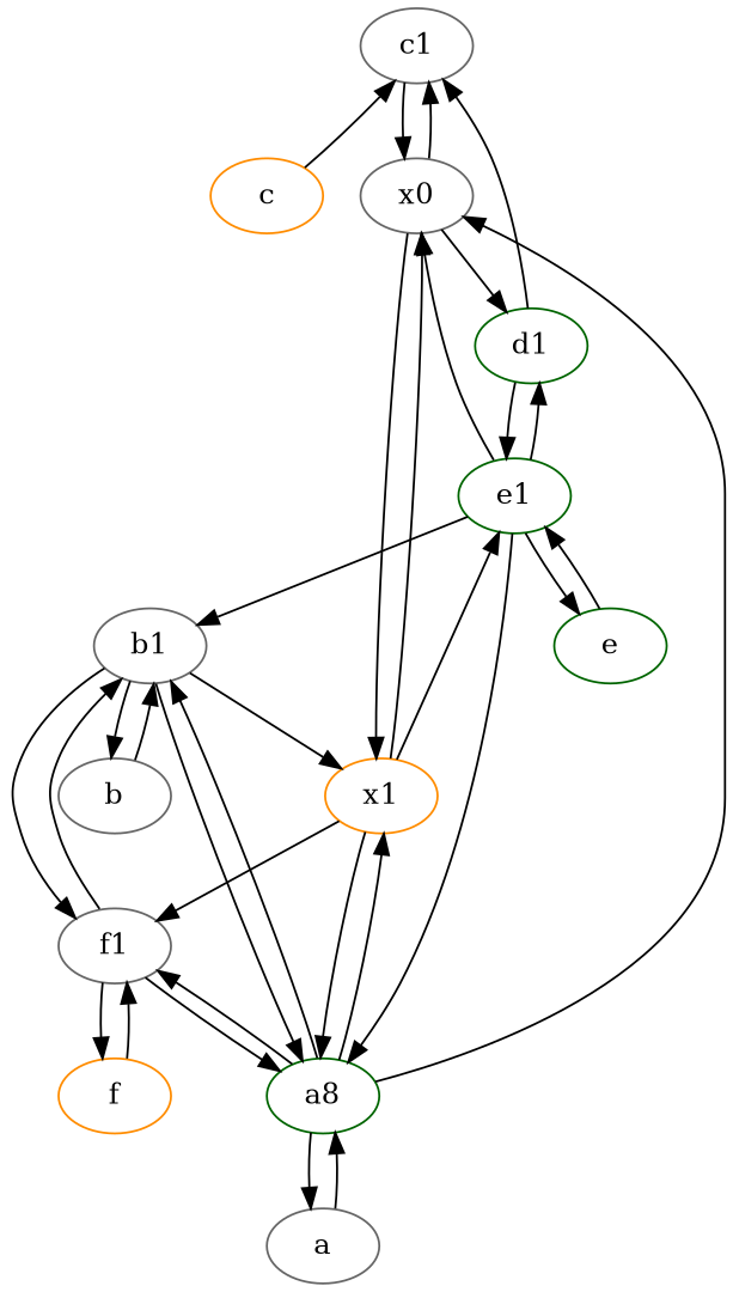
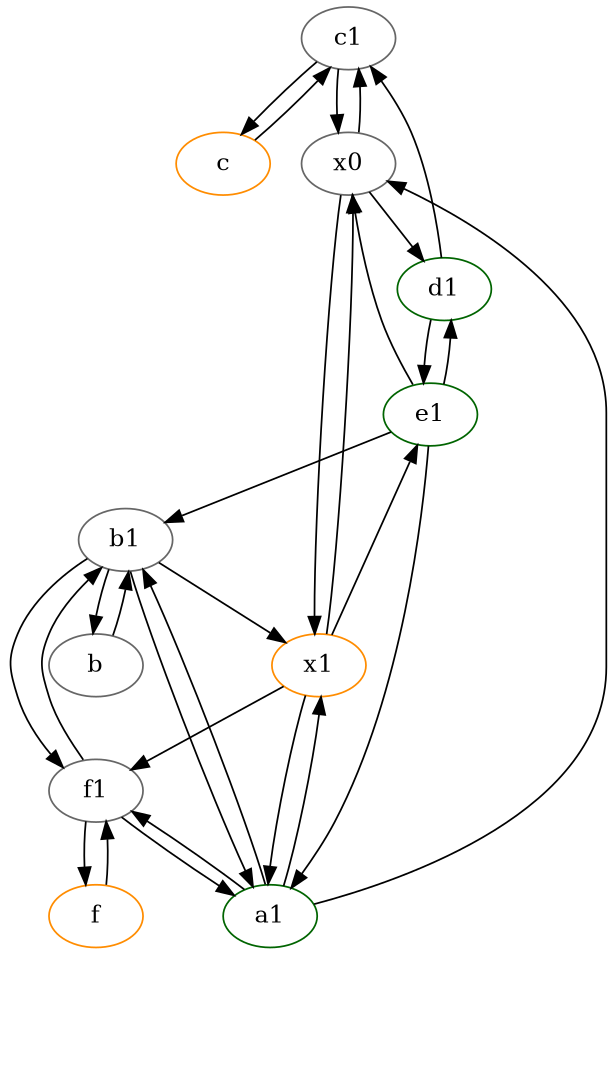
  digraph {
    node [color=gray40]
    c1
    c [color=darkorange]
    x0
    x1 [color=darkorange]
    d1 [color=darkgreen]
-   a
-   a1 [color=darkgreen label=a8]
+   a1 [color=darkgreen]
    f1
    b1
    f [color=darkorange]
    b
    e1 [color=darkgreen]
-   e [color=darkgreen]
+   c1 -> c
    c1 -> x0
    c -> c1
    x0 -> c1
    x0 -> x1
    x0 -> d1
    x1 -> x0
    x1 -> a1
    x1 -> f1
    x1 -> e1
    d1 -> c1
    d1 -> e1
-   a -> a1
    a1 -> x0
    a1 -> x1
-   a1 -> a
    a1 -> f1
    a1 -> b1
    f1 -> a1
    f1 -> b1
    f1 -> f
    b1 -> x1
    b1 -> a1
    b1 -> f1
    b1 -> b
    f -> f1
    b -> b1
    e1 -> x0
    e1 -> d1
    e1 -> a1
    e1 -> b1
-   e1 -> e
-   e -> e1
  }
